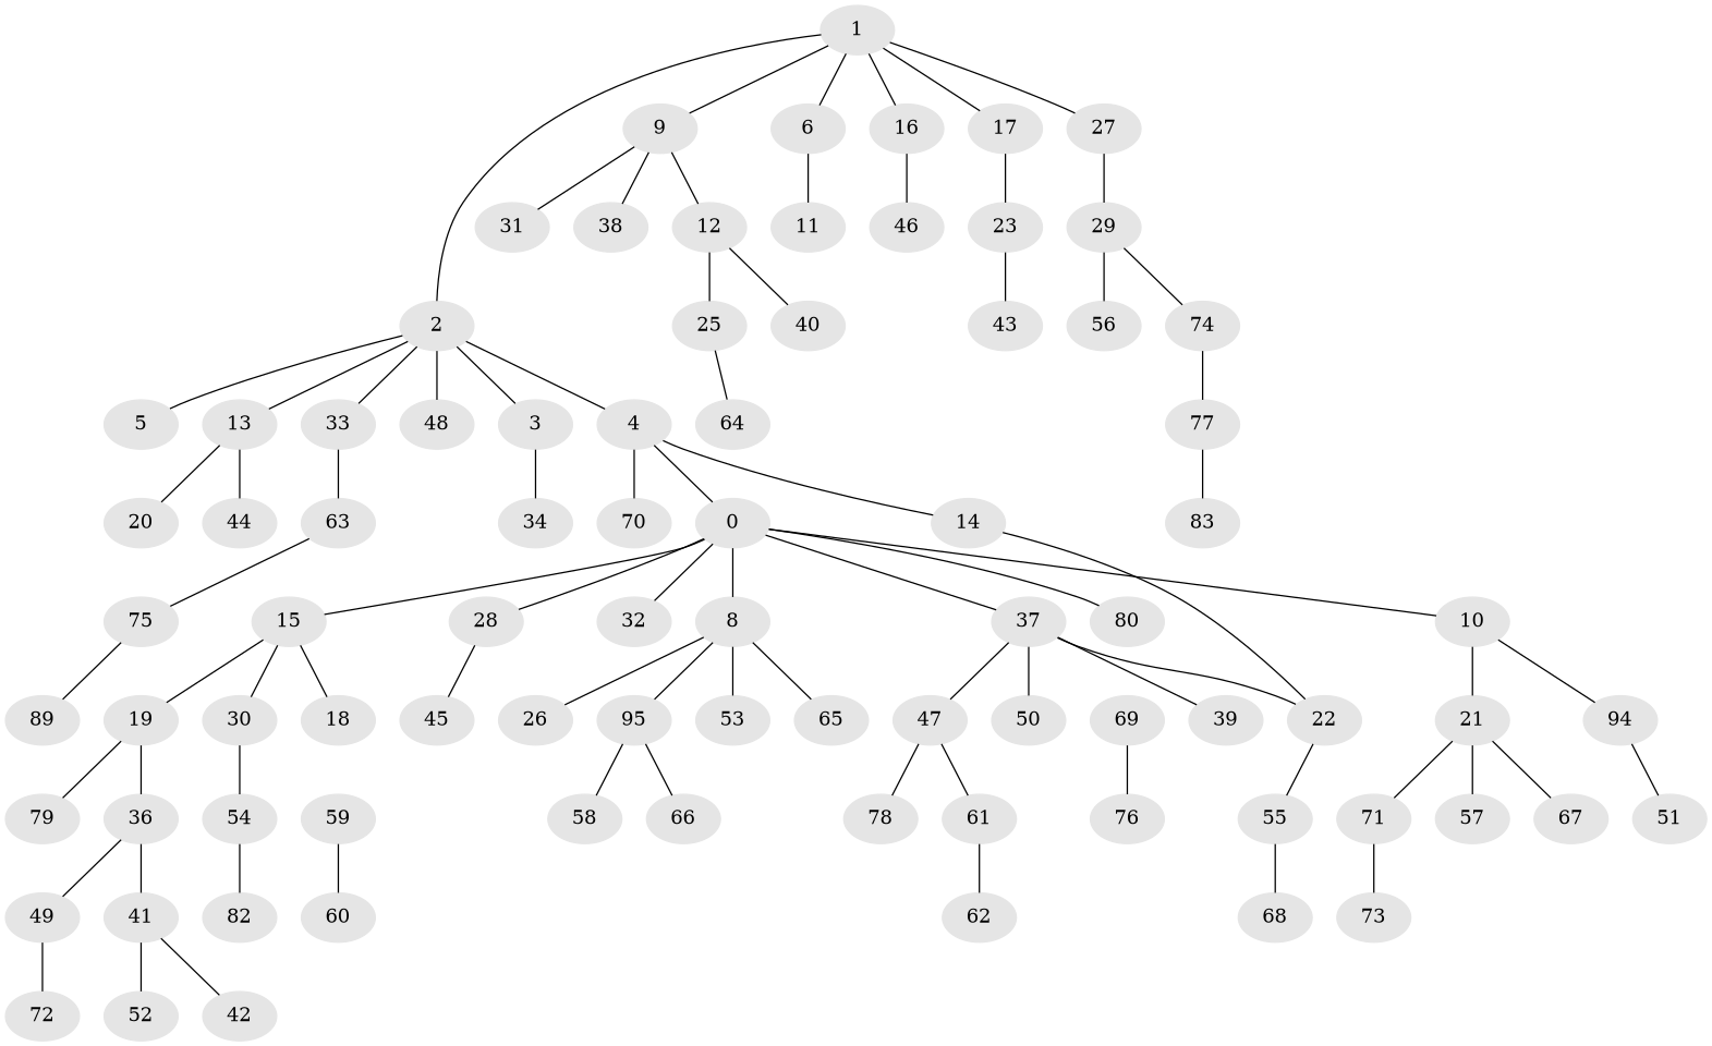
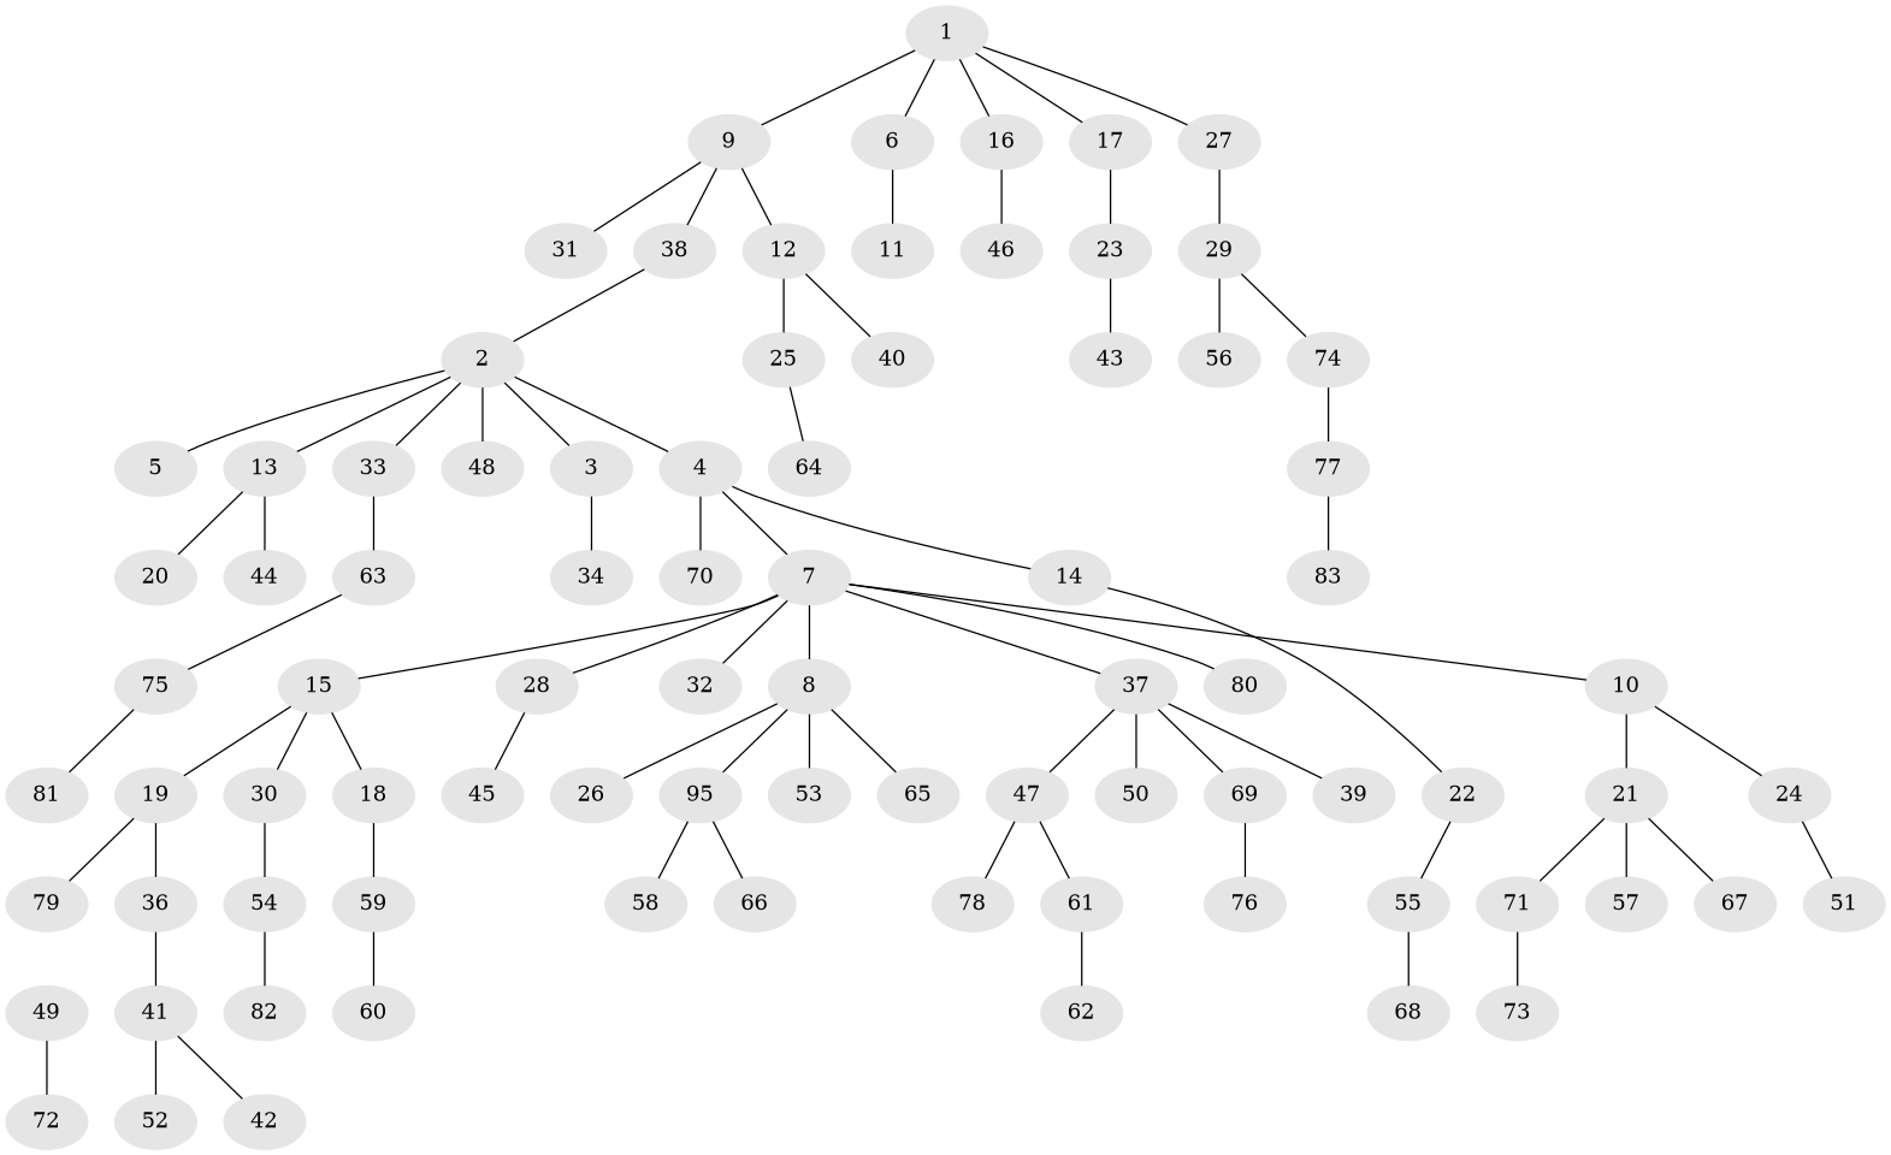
  graph {
    node [color=gray90 style=filled]
    1
    2
    6
    9
    16
    17
    27
    3
    4
    5
    13
    33
    48
    11
    12
    31
    38
    46
    23
    29
    34
-   7 [label=0]
+   7
    14
    70
    20
    44
    63
    8
    10
    15
    28
    32
    37
    80
    22
    26
    n37 [label=95]
    53
    65
    21
-   24 [label=94]
+   24
    18
    19
    30
    45
    39
    47
    50
    69
    58
    66
    25
    40
    57
    67
    71
    51
    64
    55
    59
    36
    79
    54
    43
    60
    41
    49
    73
    68
    56
    74
    77
    82
    75
    42
    52
    72
    61
    78
    76
    62
-   81 [label=89]
+   81
    83
-   1 -- 2
+   38 -- 2
    1 -- 6
    1 -- 9
    1 -- 16
    1 -- 17
    1 -- 27
    2 -- 3
    2 -- 4
    2 -- 5
    2 -- 13
    2 -- 33
    2 -- 48
    6 -- 11
    9 -- 12
    9 -- 31
    9 -- 38
    16 -- 46
    17 -- 23
    27 -- 29
    3 -- 34
    4 -- 7
    4 -- 14
    4 -- 70
    13 -- 20
    13 -- 44
    33 -- 63
    12 -- 25
    12 -- 40
    23 -- 43
    29 -- 56
    29 -- 74
    7 -- 8
    7 -- 10
    7 -- 15
    7 -- 28
    7 -- 32
    7 -- 37
    7 -- 80
    14 -- 22
    63 -- 75
    8 -- 26
    8 -- n37
    8 -- 53
    8 -- 65
    10 -- 21
    10 -- 24
    15 -- 18
    15 -- 19
    15 -- 30
    28 -- 45
    37 -- 39
    37 -- 47
    37 -- 50
-   37 -- 22
+   37 -- 69
    22 -- 55
    n37 -- 58
    n37 -- 66
    21 -- 57
    21 -- 67
    21 -- 71
    24 -- 51
+   18 -- 59
    19 -- 36
    19 -- 79
    30 -- 54
    47 -- 61
    47 -- 78
    69 -- 76
    25 -- 64
    71 -- 73
    55 -- 68
    59 -- 60
    36 -- 41
-   36 -- 49
    54 -- 82
    41 -- 42
    41 -- 52
    49 -- 72
    74 -- 77
    77 -- 83
    75 -- 81
    61 -- 62
  }
